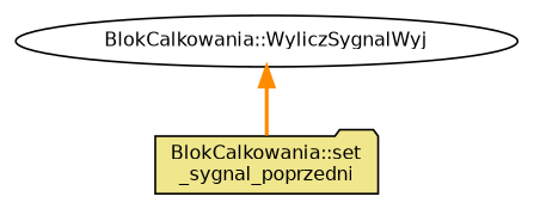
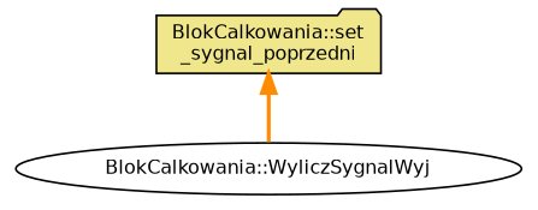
  digraph {
    rankdir=TB
    node [color=black fontname=Helvetica fontsize=10 style=filled]
    n1 [fillcolor=khaki fontcolor=black height=0.2 label="BlokCalkowania::set\l_sygnal_poprzedni" shape=folder width=0.4]
    n2 [fillcolor=white height=0.2 label="BlokCalkowania::WyliczSygnalWyj" shape=ellipse width=0.4]
-   n2 -> n1 [color=darkorange dir=back fontname=Helvetica fontsize=10 labelfontname=Helvetica labelfontsize=10 style=bold]
+   n1 -> n2 [color=darkorange dir=back fontname=Helvetica fontsize=10 labelfontname=Helvetica labelfontsize=10 style=bold]
  }
